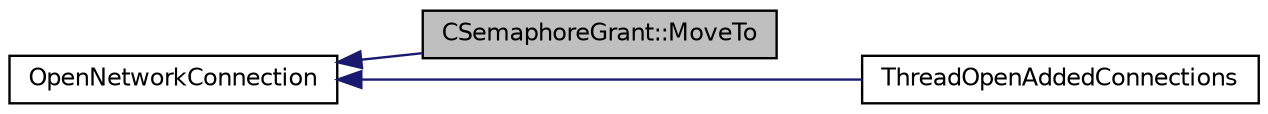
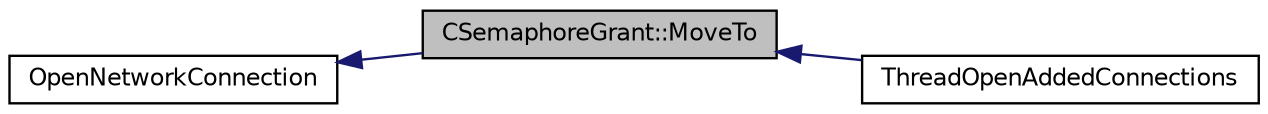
  digraph {
    rankdir=LR
    node [color=black fillcolor=white fontname=Helvetica fontsize=10 shape=record style=filled]
    edge [color=midnightblue dir=back fontname=Helvetica fontsize=10 labelfontname=Helvetica labelfontsize=10 style=solid]
    n1 [fillcolor=grey75 fontcolor=black height=0.2 label="CSemaphoreGrant::MoveTo" width=0.4]
    n2 [height=0.2 label=OpenNetworkConnection width=0.4]
    n3 [height=0.2 label=ThreadOpenAddedConnections width=0.4]
    n2 -> n1
-   n2 -> n3
+   n1 -> n3
  }
